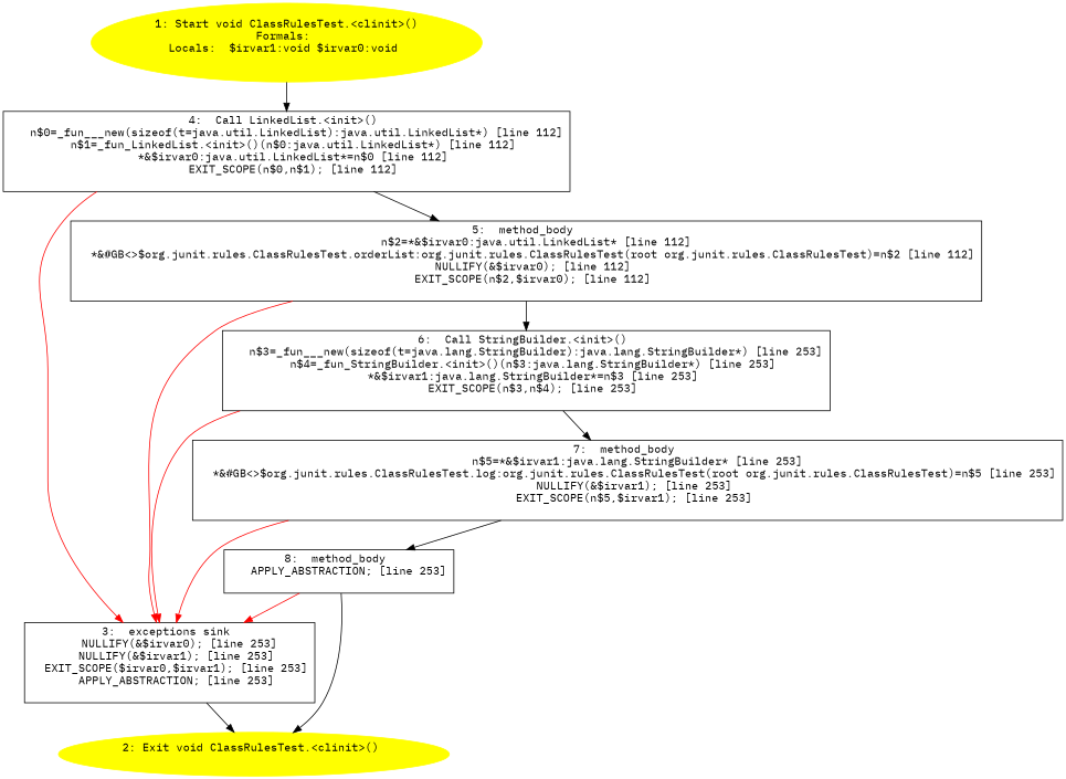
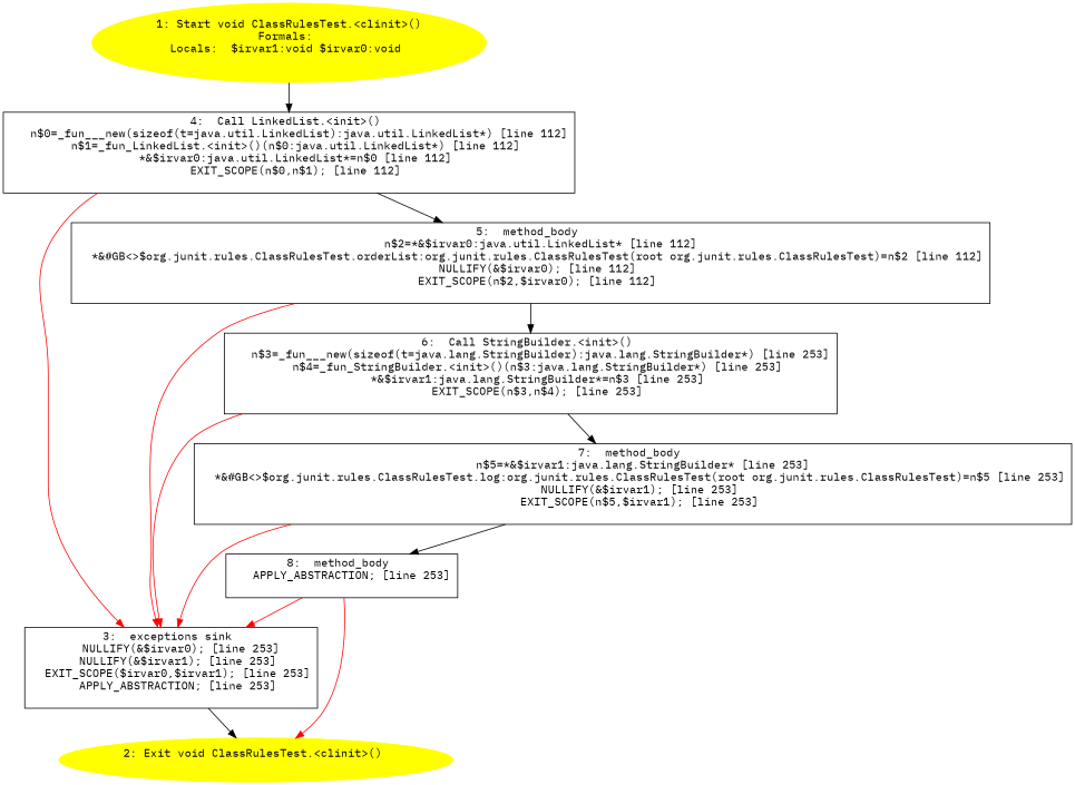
  digraph {
    fontname="IBM Plex Mono"
    node [fontname="IBM Plex Mono" shape=box]
    edge [fontname="IBM Plex Mono"]
    n1 [color=yellow label="1: Start void ClassRulesTest.<clinit>()\nFormals: \nLocals:  $irvar1:void $irvar0:void \n  " style=filled shape=""]
    n2 [label="4:  Call LinkedList.<init>() \n   n$0=_fun___new(sizeof(t=java.util.LinkedList):java.util.LinkedList*) [line 112]\n  n$1=_fun_LinkedList.<init>()(n$0:java.util.LinkedList*) [line 112]\n  *&$irvar0:java.util.LinkedList*=n$0 [line 112]\n  EXIT_SCOPE(n$0,n$1); [line 112]\n "]
    n3 [label="3:  exceptions sink \n   NULLIFY(&$irvar0); [line 253]\n  NULLIFY(&$irvar1); [line 253]\n  EXIT_SCOPE($irvar0,$irvar1); [line 253]\n  APPLY_ABSTRACTION; [line 253]\n "]
    n4 [label="5:  method_body \n   n$2=*&$irvar0:java.util.LinkedList* [line 112]\n  *&#GB<>$org.junit.rules.ClassRulesTest.orderList:org.junit.rules.ClassRulesTest(root org.junit.rules.ClassRulesTest)=n$2 [line 112]\n  NULLIFY(&$irvar0); [line 112]\n  EXIT_SCOPE(n$2,$irvar0); [line 112]\n "]
    n5 [color=yellow label="2: Exit void ClassRulesTest.<clinit>() \n  " style=filled shape=""]
    n6 [label="6:  Call StringBuilder.<init>() \n   n$3=_fun___new(sizeof(t=java.lang.StringBuilder):java.lang.StringBuilder*) [line 253]\n  n$4=_fun_StringBuilder.<init>()(n$3:java.lang.StringBuilder*) [line 253]\n  *&$irvar1:java.lang.StringBuilder*=n$3 [line 253]\n  EXIT_SCOPE(n$3,n$4); [line 253]\n "]
    n7 [label="7:  method_body \n   n$5=*&$irvar1:java.lang.StringBuilder* [line 253]\n  *&#GB<>$org.junit.rules.ClassRulesTest.log:org.junit.rules.ClassRulesTest(root org.junit.rules.ClassRulesTest)=n$5 [line 253]\n  NULLIFY(&$irvar1); [line 253]\n  EXIT_SCOPE(n$5,$irvar1); [line 253]\n "]
    n8 [label="8:  method_body \n   APPLY_ABSTRACTION; [line 253]\n "]
    n1 -> n2
    n2 -> n3 [color=red]
    n2 -> n4
    n3 -> n5
    n4 -> n3 [color=red]
    n4 -> n6
    n6 -> n3 [color=red]
    n6 -> n7
    n7 -> n3 [color=red]
    n7 -> n8
    n8 -> n3 [color=red]
-   n8 -> n5
+   n8 -> n5 [color=red]
  }
